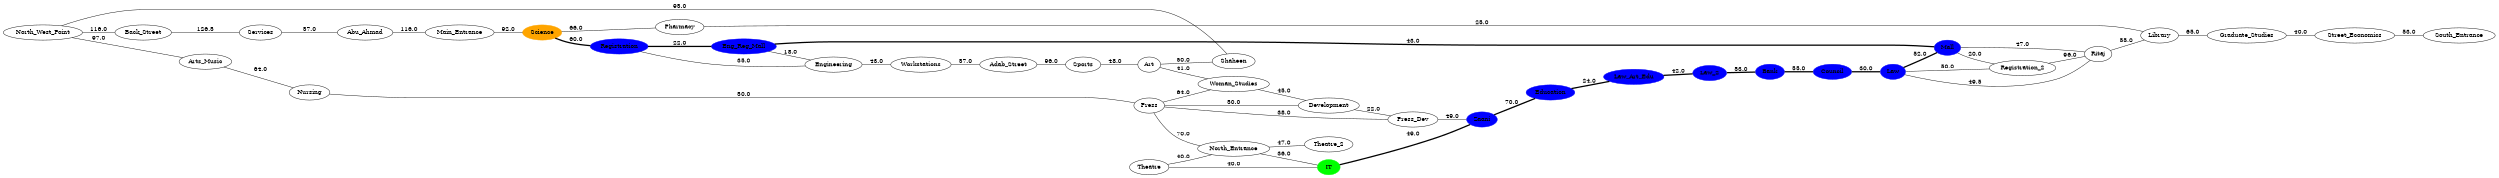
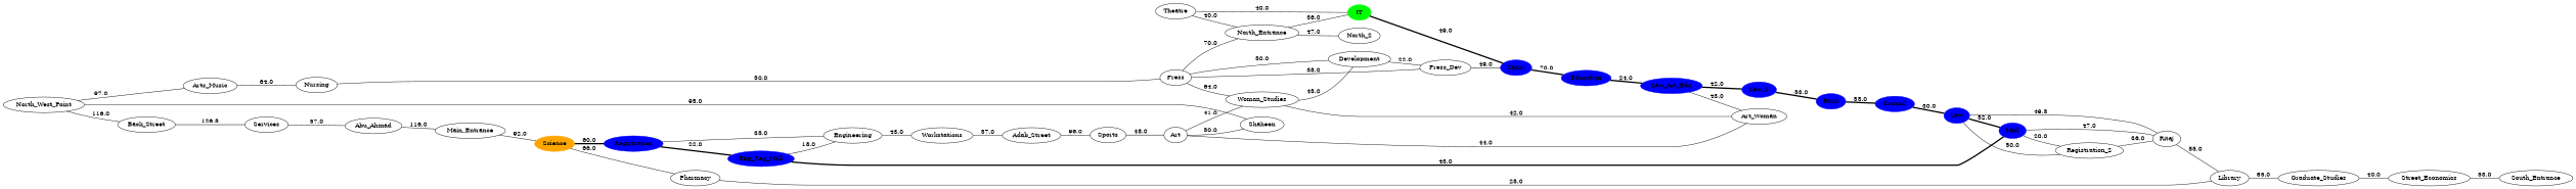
  strict graph {
    rankdir=LR
    North_West_Point
    Arts_Music
    Back_Street
    Shaheen
    Nursing
    Services
    Press
    Abu_Ahmad
    Main_Entrance
    Science [color=ORANGE style=filled]
    Registration [color=BLUE style=filled]
    Pharmacy
    Eng_Reg_Mall [color=BLUE style=filled]
    Engineering
    Library
    Mall [color=BLUE style=filled]
    Workstations
    Graduate_Studies
    Registration_2
    Ritaj
    Adab_Street
    Sports
    Art
    Woman_Studies
+   Art_Woman
    Development
    Press_Dev
    North_Entrance
    Theatre
    IT [color=GREEN style=filled]
    Zaani [color=BLUE style=filled]
-   Theatre_2
+   Theatre_2 [label=North_2]
    Education [color=BLUE style=filled]
    Law_Art_Edu [color=BLUE style=filled]
    Law_2 [color=BLUE style=filled]
    Bank [color=BLUE style=filled]
    Council [color=BLUE style=filled]
    Law [color=BLUE style=filled]
    n39 [label=Street_Economics]
    South_Entrance
    North_West_Point -- Arts_Music [label=97.0]
    North_West_Point -- Back_Street [label=116.0]
    North_West_Point -- Shaheen [label=95.0]
    Arts_Music -- Nursing [label=64.0]
    Back_Street -- Services [label=126.5]
    Nursing -- Press [label=50.0]
    Services -- Abu_Ahmad [label=57.0]
    Press -- Woman_Studies [label=64.0]
    Press -- Development [label=50.0]
    Press -- Press_Dev [label=38.0]
    Press -- North_Entrance [label=70.0]
    Abu_Ahmad -- Main_Entrance [label=116.0]
    Main_Entrance -- Science [label=92.0]
    Science -- Registration [label=60.0 penwidth=3]
    Science -- Pharmacy [label=66.0]
    Registration -- Eng_Reg_Mall [label=22.0 penwidth=3]
    Registration -- Engineering [label=35.0]
    Pharmacy -- Library [label=25.0]
    Eng_Reg_Mall -- Engineering [label=18.0]
    Eng_Reg_Mall -- Mall [label=43.0 penwidth=3]
    Engineering -- Workstations [label=43.0]
    Library -- Graduate_Studies [label=65.0]
    Mall -- Registration_2 [label=20.0]
    Mall -- Ritaj [label=47.0]
    Workstations -- Adab_Street [label=57.0]
    Graduate_Studies -- n39 [label=40.0]
-   Registration_2 -- Ritaj [label=96.0]
+   Registration_2 -- Ritaj [label=36.0]
    Ritaj -- Library [label=55.0]
    Adab_Street -- Sports [label=96.0]
    Sports -- Art [label=48.0]
    Art -- Shaheen [label=50.0]
    Art -- Woman_Studies [label=41.0]
+   Art -- Art_Woman [label=44.0]
+   Woman_Studies -- Art_Woman [label=42.0]
    Woman_Studies -- Development [label=45.0]
    Development -- Press_Dev [label=22.0]
    Press_Dev -- Zaani [label=49.0]
    North_Entrance -- IT [label=36.0]
    North_Entrance -- Theatre_2 [label=47.0]
    Theatre -- North_Entrance [label=40.0]
    Theatre -- IT [label=40.0]
    IT -- Zaani [label=49.0 penwidth=3]
    Zaani -- Education [label=70.0 penwidth=3]
    Education -- Law_Art_Edu [label=24.0 penwidth=3]
+   Law_Art_Edu -- Art_Woman [label=43.0]
    Law_Art_Edu -- Law_2 [label=42.0 penwidth=3]
    Law_2 -- Bank [label=53.0 penwidth=3]
    Bank -- Council [label=55.0 penwidth=3]
    Council -- Law [label=30.0 penwidth=3]
    Law -- Mall [label=52.0 penwidth=3]
    Law -- Registration_2 [label=50.0]
    Law -- Ritaj [label=49.5]
    n39 -- South_Entrance [label=53.0]
  }
